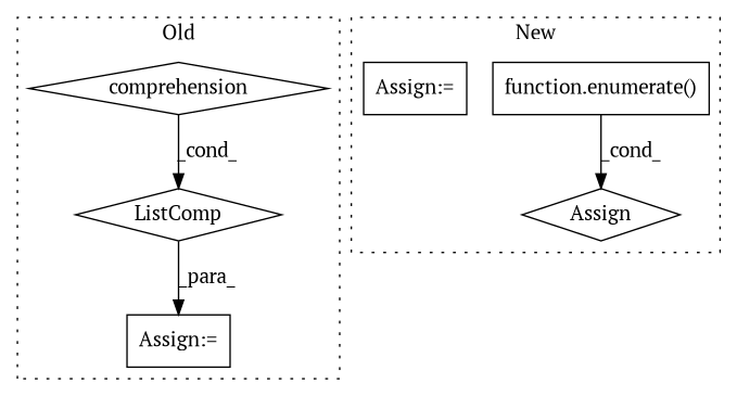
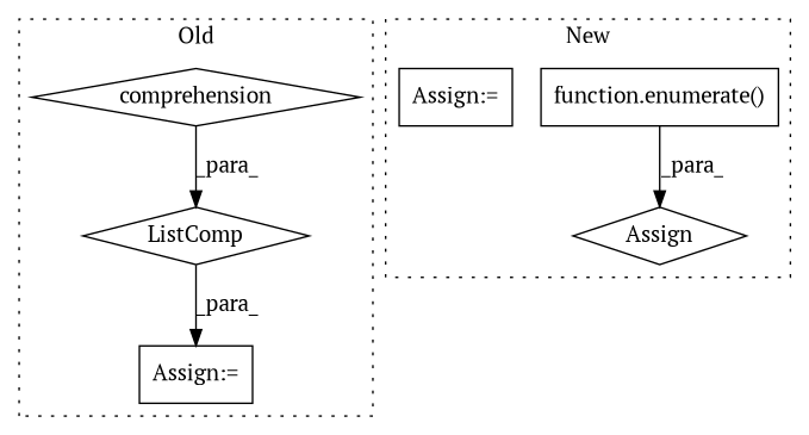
  digraph {
    fontname="PT Serif"
    node [a=68 fontname="PT Serif" l=3 shape=diamond]
    edge [fontname="PT Serif"]
    n1 [a=106 l=97 label=ListComp s=1165]
    n2 [a=45 label=comprehension s=1232]
    n3 [label="Assign:=" s=1162 shape=box]
    n4 [a=75 l="10,1" label="function.enumerate()" s="1113,1126" shape=box]
    n5 [a=107 l="4,18" label=Assign s="1098,1127"]
    n6 [label="Assign:=" s=1079 shape=box]
    subgraph cluster_1 {
      label=Old
      style=dotted
      n1
      n2
      n3
    }
    subgraph cluster_2 {
      label=New
      style=dotted
      n4
      n5
      n6
    }
    n1 -> n3 [label=_para_]
-   n2 -> n1 [label=_cond_]
-   n4 -> n5 [label=_cond_]
+   n2 -> n1 [label=_para_]
+   n4 -> n5 [label=_para_]
  }
